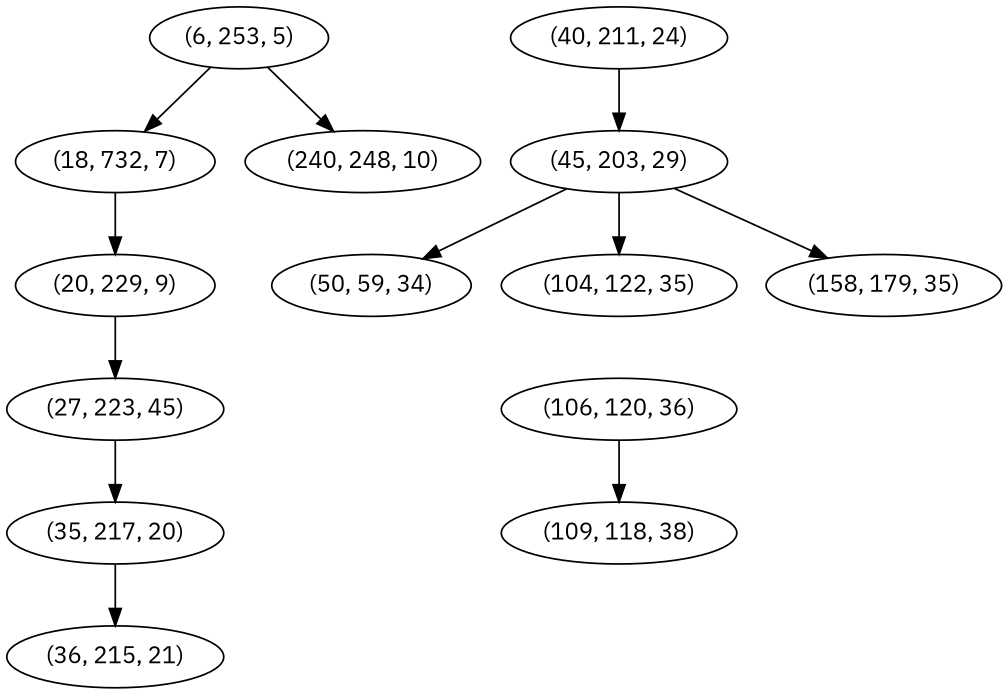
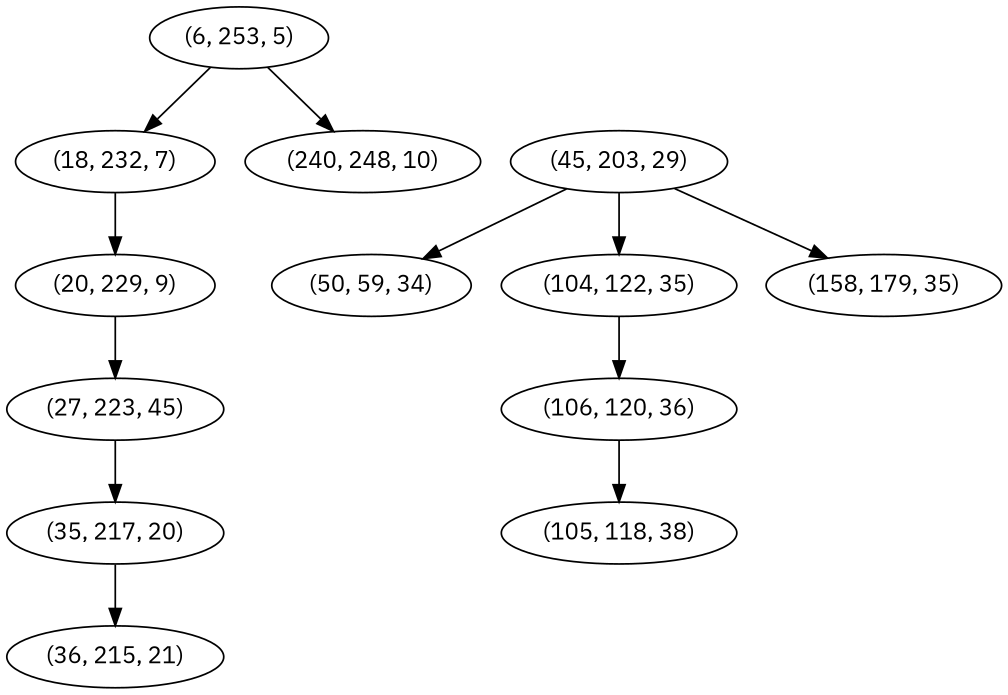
  digraph {
    fontname="IBM Plex Sans"
    node [fontname="IBM Plex Sans"]
    edge [fontname="IBM Plex Sans"]
    "(6, 253, 5)"
-   "(18, 232, 7)" [label="(18, 732, 7)"]
+   "(18, 232, 7)"
    "(240, 248, 10)"
    "(20, 229, 9)"
    n5 [label="(27, 223, 45)"]
    "(35, 217, 20)"
    "(36, 215, 21)"
-   "(40, 211, 24)"
    "(45, 203, 29)"
    "(50, 59, 34)"
    "(104, 122, 35)"
    "(158, 179, 35)"
    "(106, 120, 36)"
-   "(109, 118, 38)"
+   "(109, 118, 38)" [label="(105, 118, 38)"]
    "(6, 253, 5)" -> "(18, 232, 7)"
    "(6, 253, 5)" -> "(240, 248, 10)"
    "(18, 232, 7)" -> "(20, 229, 9)"
    "(20, 229, 9)" -> n5
    n5 -> "(35, 217, 20)"
    "(35, 217, 20)" -> "(36, 215, 21)"
-   "(40, 211, 24)" -> "(45, 203, 29)"
    "(45, 203, 29)" -> "(50, 59, 34)"
    "(45, 203, 29)" -> "(104, 122, 35)"
    "(45, 203, 29)" -> "(158, 179, 35)"
+   "(104, 122, 35)" -> "(106, 120, 36)"
    "(106, 120, 36)" -> "(109, 118, 38)"
  }
